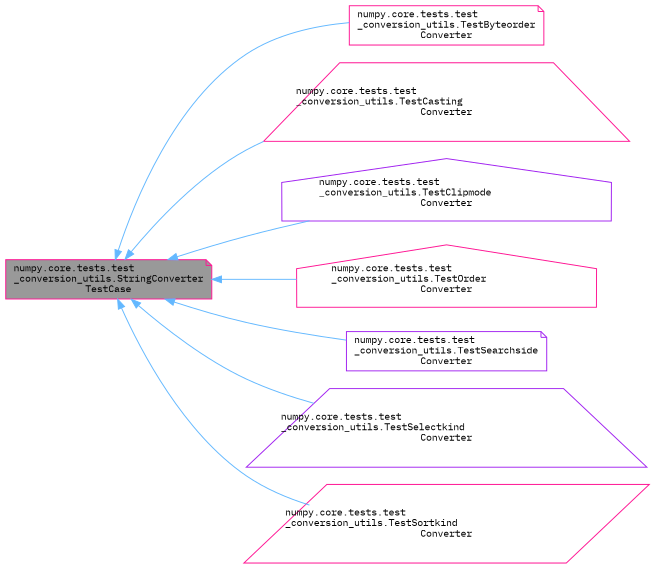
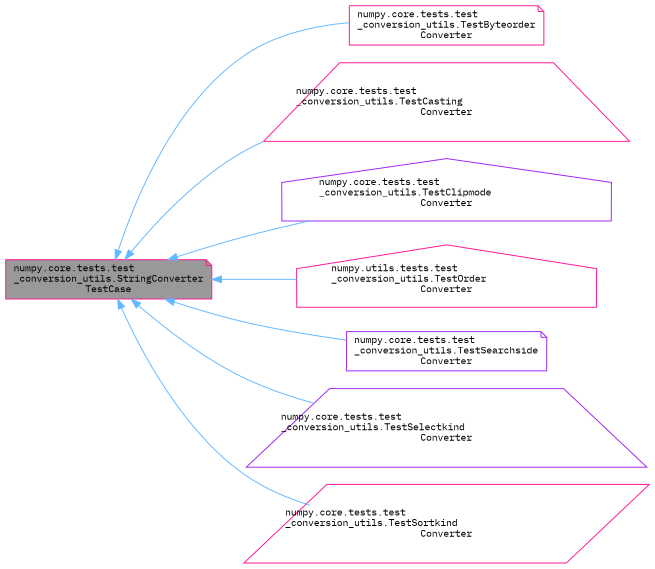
  digraph {
    rankdir=LR
    fontname="IBM Plex Mono"
    node [color=deeppink fillcolor=white fontname="IBM Plex Mono" fontsize=10 shape=note style=filled]
    edge [color=steelblue1 dir=back fontname="IBM Plex Mono" fontsize=10 labelfontname=Helvetica labelfontsize=10 style=solid]
    n1 [fillcolor=grey60 fontcolor=black height=0.2 label="numpy.core.tests.test\l_conversion_utils.StringConverter\lTestCase" width=0.4]
    n2 [height=0.2 label="numpy.core.tests.test\l_conversion_utils.TestByteorder\lConverter" width=0.4]
    n3 [height=0.2 label="numpy.core.tests.test\l_conversion_utils.TestCasting\lConverter" shape=trapezium width=0.4]
    n4 [color=purple height=0.2 label="numpy.core.tests.test\l_conversion_utils.TestClipmode\lConverter" shape=house width=0.4]
-   n5 [height=0.2 label="numpy.core.tests.test\l_conversion_utils.TestOrder\lConverter" shape=house width=0.4]
+   n5 [height=0.2 label="numpy.utils.tests.test\l_conversion_utils.TestOrder\lConverter" shape=house width=0.4]
    n6 [color=purple height=0.2 label="numpy.core.tests.test\l_conversion_utils.TestSearchside\lConverter" width=0.4]
    n7 [color=purple height=0.2 label="numpy.core.tests.test\l_conversion_utils.TestSelectkind\lConverter" shape=trapezium width=0.4]
    n8 [height=0.2 label="numpy.core.tests.test\l_conversion_utils.TestSortkind\lConverter" shape=parallelogram width=0.4]
    n1 -> n2
    n1 -> n3
    n1 -> n4
    n1 -> n5
    n1 -> n6
    n1 -> n7
    n1 -> n8
  }
